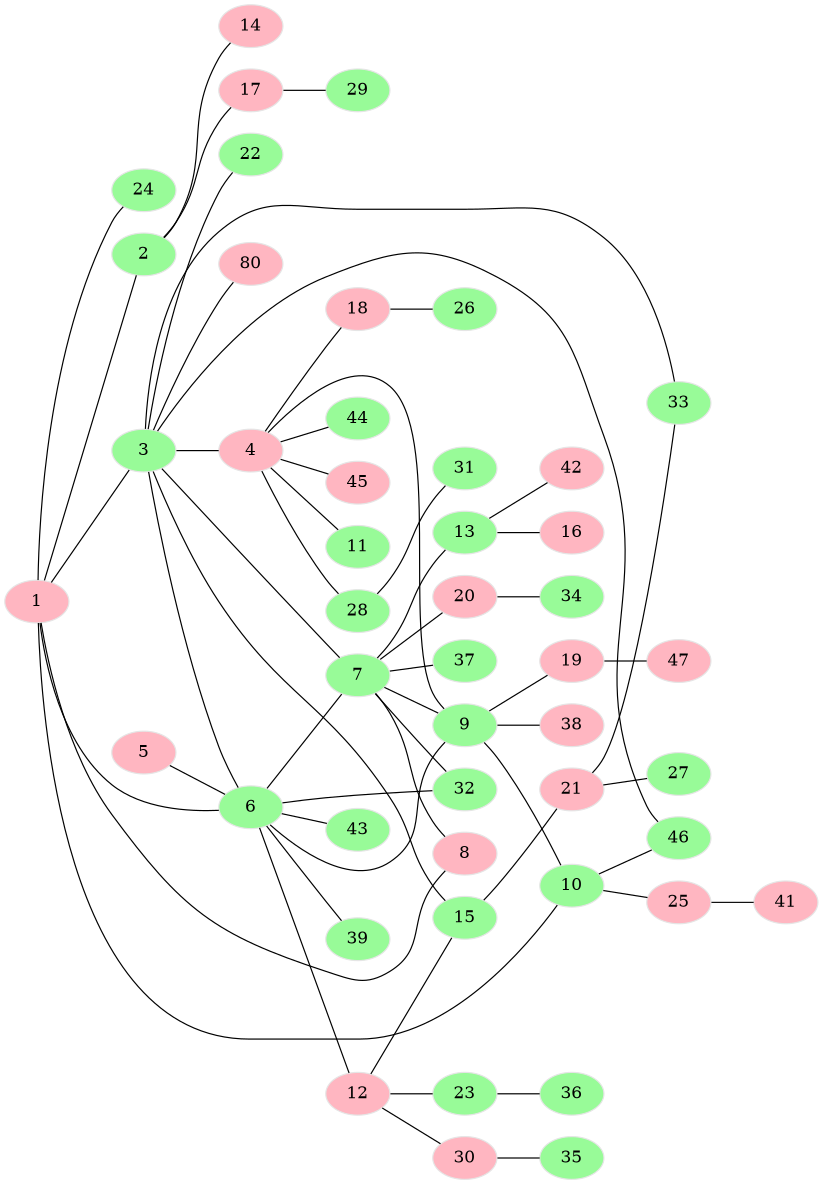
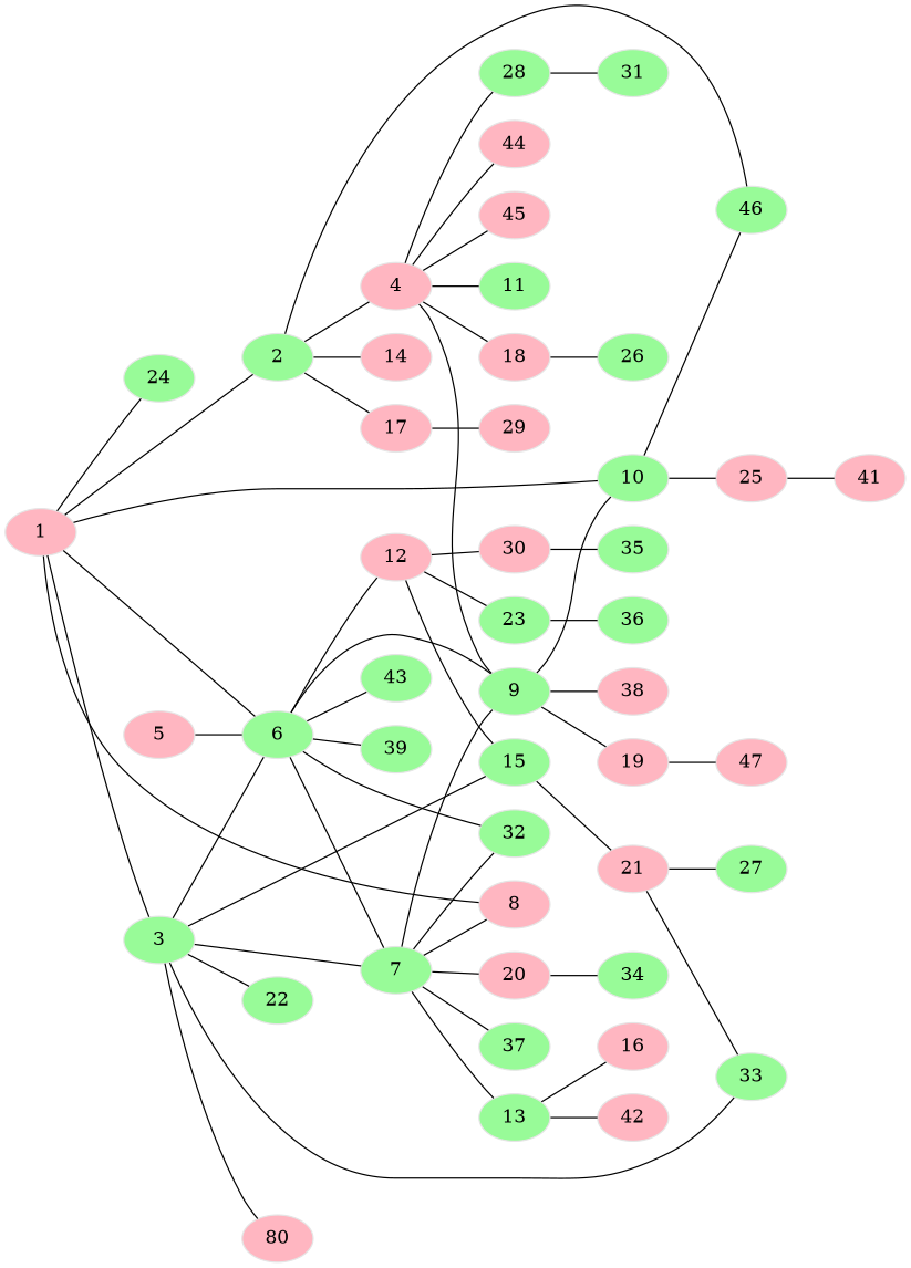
  graph {
    rankdir=LR
    node [color=gray90 fillcolor=palegreen style=filled]
    1 [fillcolor=lightpink]
    2
    3
    6
    8 [fillcolor=lightpink]
    10
    24
    14 [fillcolor=lightpink]
    17 [fillcolor=lightpink]
    4 [fillcolor=lightpink]
    7
    15
    22
    33
    n15 [fillcolor=lightpink label=80]
    46
    9
    12 [fillcolor=lightpink]
    32
    39
    43
    25 [fillcolor=lightpink]
-   29
+   29 [fillcolor=lightpink]
    11
    18 [fillcolor=lightpink]
    28
-   44
+   44 [fillcolor=lightpink]
    45 [fillcolor=lightpink]
    13
    20 [fillcolor=lightpink]
    37
    21 [fillcolor=lightpink]
    19 [fillcolor=lightpink]
    38 [fillcolor=lightpink]
    26
    31
    5 [fillcolor=lightpink]
    23
    30 [fillcolor=lightpink]
    16 [fillcolor=lightpink]
    42 [fillcolor=lightpink]
    34
    47 [fillcolor=lightpink]
    41 [fillcolor=lightpink]
    36
    35
    27
    1 -- 2
    1 -- 3
    1 -- 6
    1 -- 8
    1 -- 10
    1 -- 24
    2 -- 14
    2 -- 17
    3 -- 6
-   3 -- 4
+   2 -- 4
    3 -- 7
    3 -- 15
    3 -- 22
    3 -- 33
    3 -- n15
-   3 -- 46
+   2 -- 46
    6 -- 7
    6 -- 9
    6 -- 12
    6 -- 32
    6 -- 39
    6 -- 43
    10 -- 46
    10 -- 25
    17 -- 29
    4 -- 9
    4 -- 11
    4 -- 18
    4 -- 28
    4 -- 44
    4 -- 45
    7 -- 8
    7 -- 9
    7 -- 32
    7 -- 13
    7 -- 20
    7 -- 37
    15 -- 21
    9 -- 10
    9 -- 19
    9 -- 38
    12 -- 15
    12 -- 23
    12 -- 30
    25 -- 41
    18 -- 26
    28 -- 31
    13 -- 16
    13 -- 42
    20 -- 34
    21 -- 33
    21 -- 27
    19 -- 47
    5 -- 6
    23 -- 36
    30 -- 35
  }
